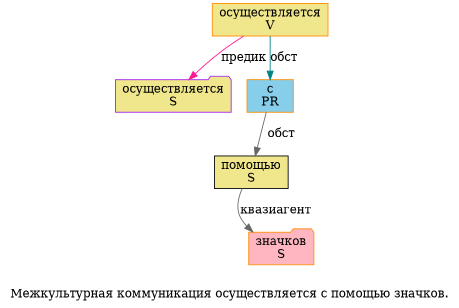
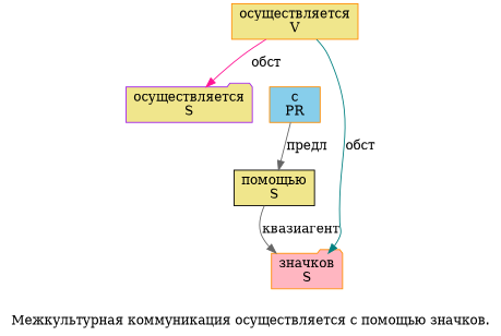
  digraph {
    label="Межкультурная коммуникация осуществляется с помощью значков."
    node [color=darkorange fillcolor=khaki penwidth=1 shape=box style=filled]
    edge [color=gray40]
    n1 [color=purple label="осуществляется\nS" shape=folder]
    n2 [label="осуществляется\nV"]
    n3 [fillcolor=skyblue label="с\nPR"]
    n4 [color=black label="помощью\nS"]
    n5 [fillcolor=lightpink label="значков\nS" shape=folder]
-   n2 -> n1 [color=deeppink label="предик"]
-   n2 -> n3 [color=teal label="обст"]
-   n3 -> n4 [label="обст"]
+   n2 -> n1 [color=deeppink label="обст"]
+   n2 -> n5 [color=teal label="обст"]
+   n3 -> n4 [label="предл"]
    n4 -> n5 [label="квазиагент"]
  }
